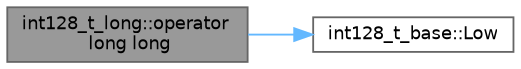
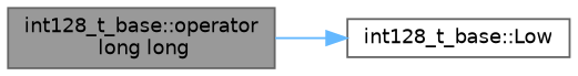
  digraph {
    rankdir=LR
    node [fontname=Helvetica fontsize=10 shape=box style=filled]
-   n1 [color=gray40 fillcolor=grey60 fontcolor=black height=0.2 label="int128_t_long::operator\l long long" width=0.4]
+   n1 [color=gray40 fillcolor=grey60 fontcolor=black height=0.2 label="int128_t_base::operator\l long long" width=0.4]
    n2 [color=grey40 fillcolor=white height=0.2 label="int128_t_base::Low" width=0.4]
    n1 -> n2 [color=steelblue1 fontname=Helvetica fontsize=10 labelfontname=Helvetica labelfontsize=10 style=solid]
  }
